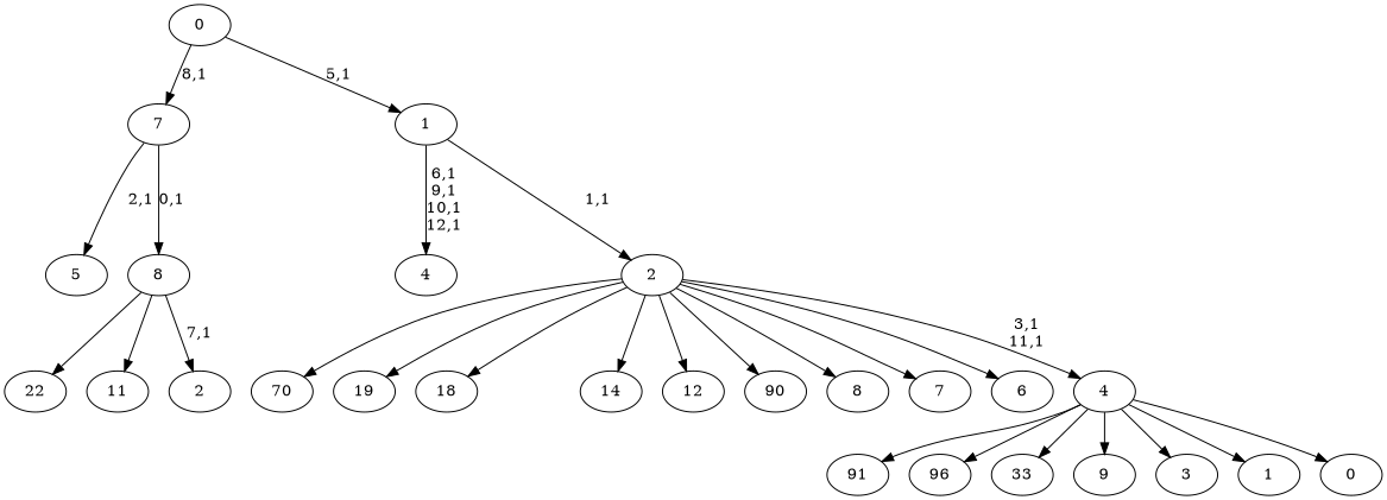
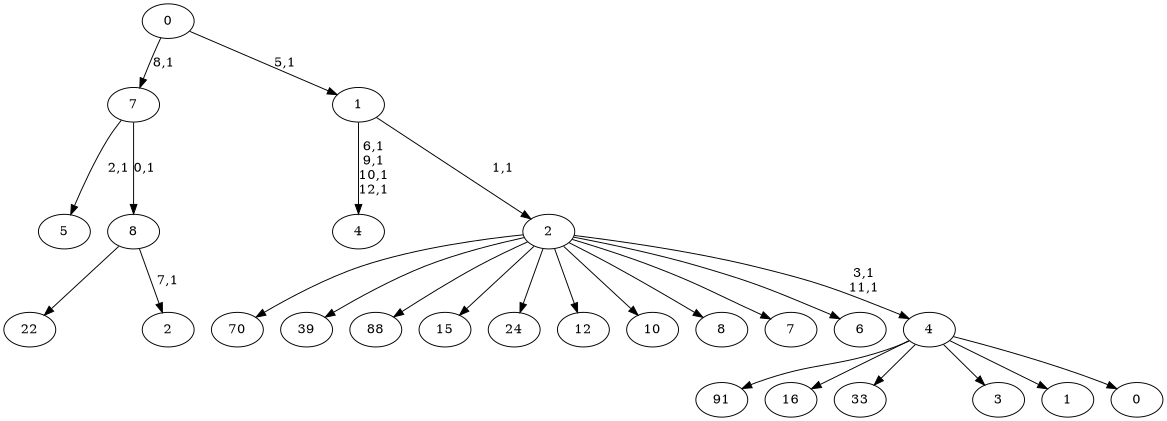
  digraph {
    n1 [label=22]
    n2 [label=91]
    n3 [label=70]
-   n4 [label=19]
-   n5 [label=18]
-   n6 [label=96]
-   n8 [label=14]
+   n4 [label=39]
+   n5 [label=88]
+   n6 [label=16]
+   n7 [label=15]
+   n8 [label=24]
    n9 [label=33]
    n10 [label=12]
-   n11 [label=11]
-   n12 [label=90]
-   n13 [label=9]
+   n12 [label=10]
    n14 [label=8]
    n15 [label=7]
    n16 [label=6]
    n17 [label=5]
    n18 [label=4]
    n19 [label=3]
    n20 [label=2]
    8
    7
    n23 [label=1]
    n24 [label=0]
    4
    2
    1
    0
    8 -> n1
-   8 -> n11
    8 -> n20 [label="7,1"]
    7 -> n17 [label="2,1"]
    7 -> 8 [label="0,1"]
    4 -> n2
    4 -> n6
    4 -> n9
-   4 -> n13
    4 -> n19
    4 -> n23
    4 -> n24
    2 -> n3
    2 -> n4
    2 -> n5
+   2 -> n7
    2 -> n8
    2 -> n10
    2 -> n12
    2 -> n14
    2 -> n15
    2 -> n16
    2 -> 4 [label="3,1\n11,1"]
    1 -> n18 [label="6,1\n9,1\n10,1\n12,1"]
    1 -> 2 [label="1,1"]
    0 -> 7 [label="8,1"]
    0 -> 1 [label="5,1"]
  }
